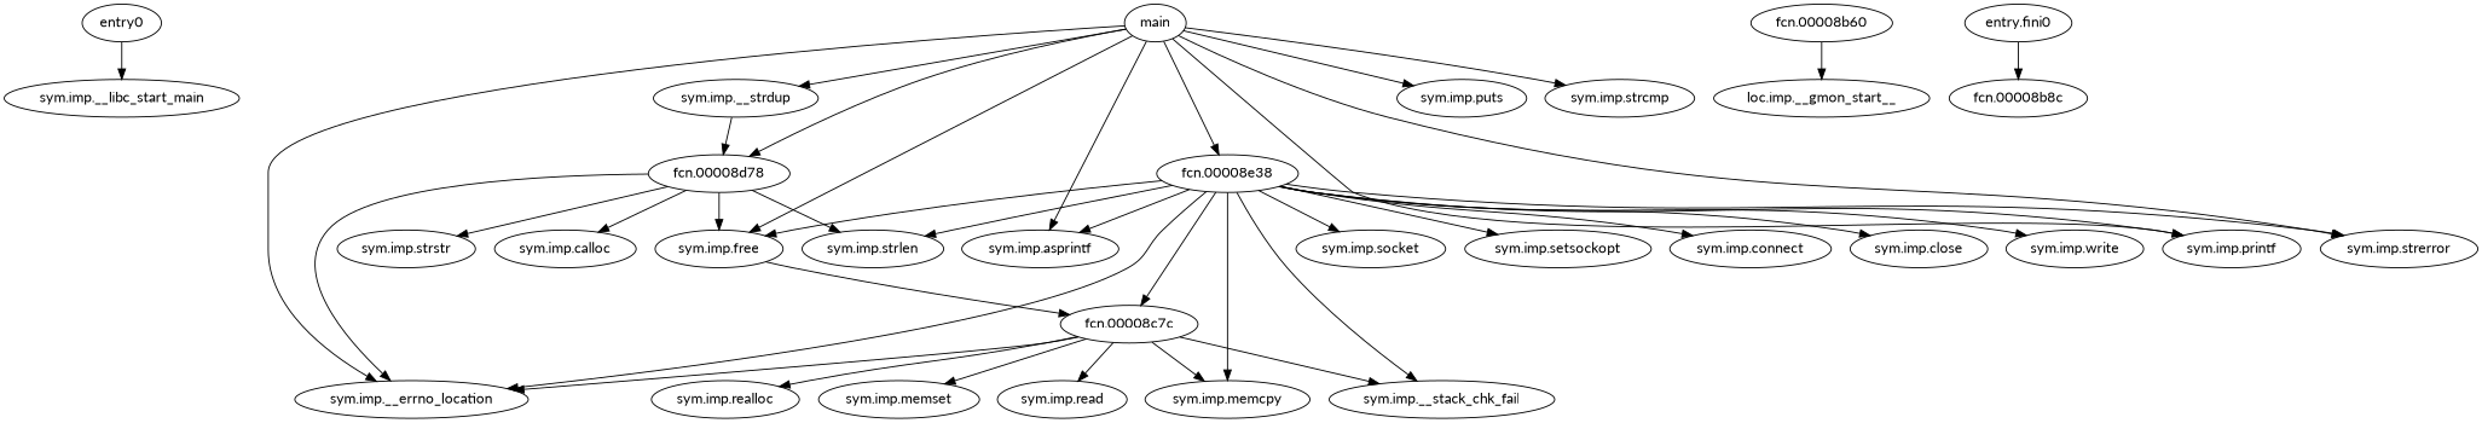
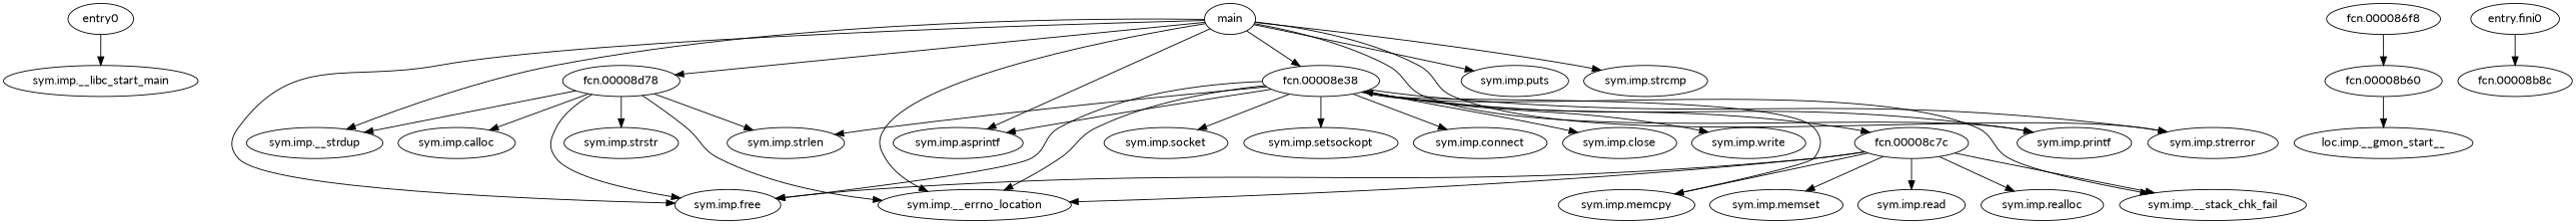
  digraph {
    fontname=Lato
    node [fontname=Lato]
    edge [fontname=Lato]
    n1 [label=entry0]
    n2 [label="sym.imp.__libc_start_main"]
    n3 [label=main]
    n4 [label="fcn.00008e38"]
    n5 [label="sym.imp.asprintf"]
    n6 [label="fcn.00008d78"]
    n7 [label="sym.imp.free"]
    n8 [label="sym.imp.puts"]
    n9 [label="sym.imp.strcmp"]
    n10 [label="sym.imp.printf"]
    n11 [label="sym.imp.__errno_location"]
    n12 [label="sym.imp.strerror"]
    n13 [label="sym.imp.__strdup"]
    n14 [label="sym.imp.socket"]
    n15 [label="sym.imp.setsockopt"]
    n16 [label="sym.imp.memcpy"]
    n17 [label="sym.imp.connect"]
    n18 [label="sym.imp.close"]
    n19 [label="sym.imp.strlen"]
    n20 [label="sym.imp.write"]
    n21 [label="fcn.00008c7c"]
    n22 [label="sym.imp.__stack_chk_fail"]
    n23 [label="sym.imp.strstr"]
    n24 [label="sym.imp.calloc"]
    n25 [label="sym.imp.memset"]
    n26 [label="sym.imp.read"]
    n27 [label="sym.imp.realloc"]
+   n28 [label="fcn.000086f8"]
    n29 [label="fcn.00008b60"]
    n30 [label="loc.imp.__gmon_start__"]
    n31 [label="entry.fini0"]
    n32 [label="fcn.00008b8c"]
    n1 -> n2
    n3 -> n4
    n3 -> n5
    n3 -> n6
    n3 -> n7
    n3 -> n8
    n3 -> n9
    n3 -> n10
    n3 -> n11
    n3 -> n12
    n3 -> n13
    n4 -> n5
    n4 -> n7
    n4 -> n10
    n4 -> n11
    n4 -> n12
    n4 -> n14
    n4 -> n15
-   n4 -> n16
+   n16 -> n4
    n4 -> n17
    n4 -> n18
    n4 -> n19
    n4 -> n20
    n4 -> n21
    n4 -> n22
    n6 -> n7
    n6 -> n11
-   n13 -> n6
+   n6 -> n13
    n6 -> n19
    n6 -> n23
    n6 -> n24
-   n7 -> n21
+   n21 -> n7
    n21 -> n11
    n21 -> n16
    n21 -> n22
    n21 -> n25
    n21 -> n26
    n21 -> n27
+   n28 -> n29
    n29 -> n30
    n31 -> n32
  }
